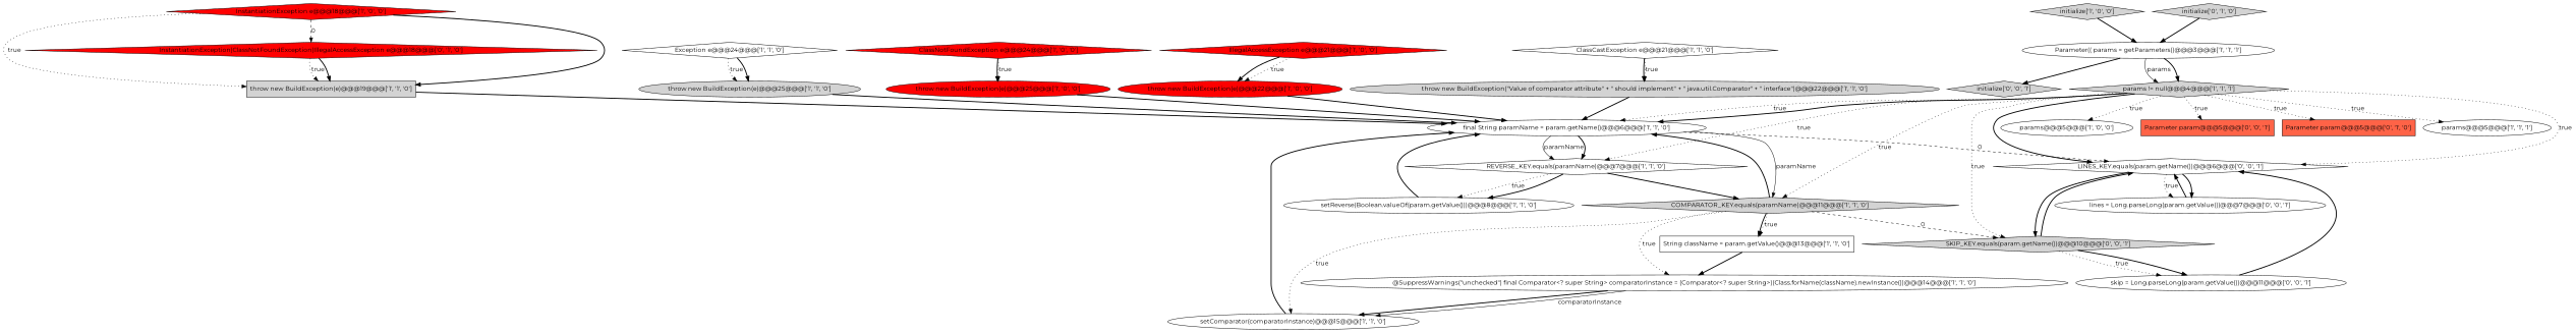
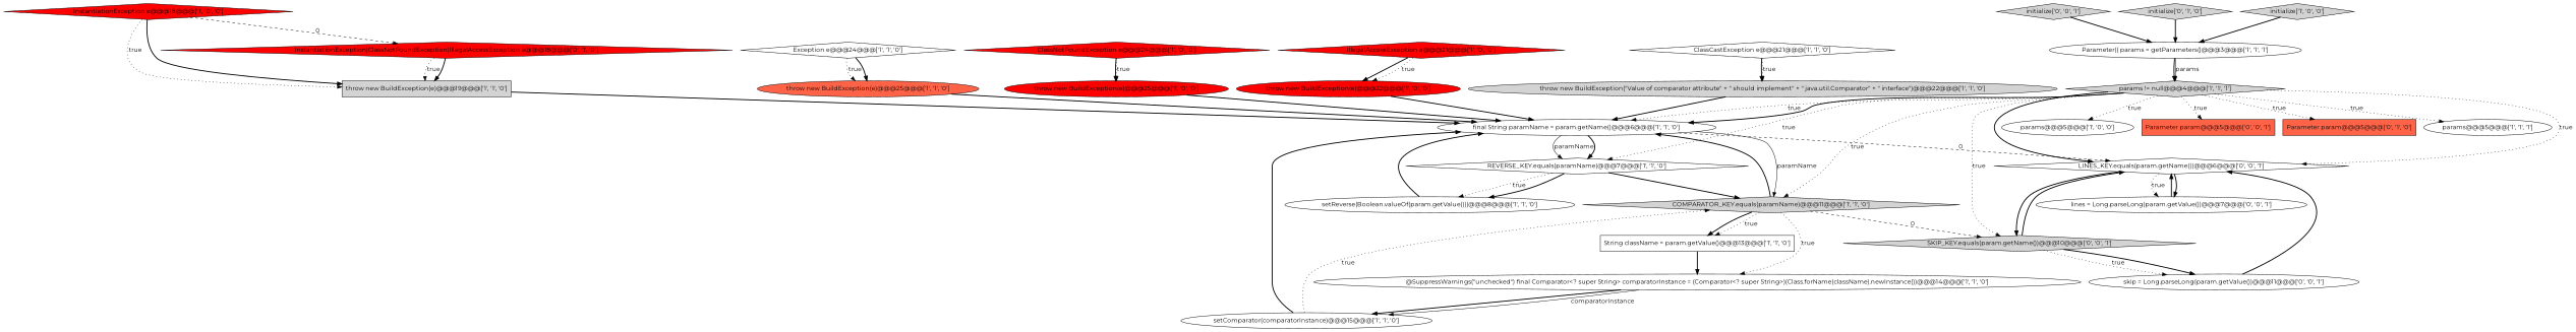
  digraph {
    fontname=Montserrat
    node [fillcolor=white fontname=Montserrat shape=diamond style=filled]
    edge [fontname=Montserrat style=bold]
    n1 [label="Parameter(( params = getParameters()@@@3@@@['1', '1', '1']" shape=ellipse]
    n2 [fillcolor=lightgray label="params != null@@@4@@@['1', '1', '1']"]
    n3 [label="final String paramName = param.getName()@@@6@@@['1', '1', '0']" shape=ellipse]
    n4 [label="LINES_KEY.equals(param.getName())@@@6@@@['0', '0', '1']"]
    n5 [fillcolor=lightgray label="SKIP_KEY.equals(param.getName())@@@10@@@['0', '0', '1']"]
    n6 [label="params@@@5@@@['1', '0', '0']" shape=ellipse]
    n7 [fillcolor=tomato label="Parameter param@@@5@@@['0', '0', '1']" shape=box]
    n8 [label="REVERSE_KEY.equals(paramName)@@@7@@@['1', '1', '0']"]
    n9 [fillcolor=lightgray label="COMPARATOR_KEY.equals(paramName)@@@11@@@['1', '1', '0']"]
    n10 [fillcolor=tomato label="Parameter param@@@5@@@['0', '1', '0']" shape=box]
    n11 [label="params@@@5@@@['1', '1', '1']" shape=ellipse]
    n12 [label="String className = param.getValue()@@@13@@@['1', '1', '0']" shape=box]
    n13 [label="@SuppressWarnings(\"unchecked\") final Comparator<? super String> comparatorInstance = (Comparator<? super String>)(Class.forName(className).newInstance())@@@14@@@['1', '1', '0']" shape=ellipse]
    n14 [label="setComparator(comparatorInstance)@@@15@@@['1', '1', '0']" shape=ellipse]
    n15 [label="ClassCastException e@@@21@@@['1', '1', '0']"]
    n16 [fillcolor=lightgray label="throw new BuildException(\"Value of comparator attribute\" + \" should implement\" + \" java.util.Comparator\" + \" interface\")@@@22@@@['1', '1', '0']" shape=ellipse]
    n17 [fillcolor=red label="InstantiationException|ClassNotFoundException|IllegalAccessException e@@@18@@@['0', '1', '0']"]
    n18 [fillcolor=lightgray label="throw new BuildException(e)@@@19@@@['1', '1', '0']" shape=box]
-   n19 [fillcolor=lightgray label="throw new BuildException(e)@@@25@@@['1', '1', '0']" shape=ellipse]
+   n19 [fillcolor=tomato label="throw new BuildException(e)@@@25@@@['1', '1', '0']" shape=ellipse]
    n20 [label="lines = Long.parseLong(param.getValue())@@@7@@@['0', '0', '1']" shape=ellipse]
    n21 [label="skip = Long.parseLong(param.getValue())@@@11@@@['0', '0', '1']" shape=ellipse]
    n22 [label="setReverse(Boolean.valueOf(param.getValue()))@@@8@@@['1', '1', '0']" shape=ellipse]
    n23 [fillcolor=lightgray label="initialize['0', '0', '1']"]
    n24 [label="Exception e@@@24@@@['1', '1', '0']"]
    n25 [fillcolor=red label="ClassNotFoundException e@@@24@@@['1', '0', '0']"]
    n26 [fillcolor=red label="throw new BuildException(e)@@@25@@@['1', '0', '0']" shape=ellipse]
    n27 [fillcolor=lightgray label="initialize['0', '1', '0']"]
    n28 [fillcolor=red label="IllegalAccessException e@@@21@@@['1', '0', '0']"]
    n29 [fillcolor=red label="throw new BuildException(e)@@@22@@@['1', '0', '0']" shape=ellipse]
    n30 [fillcolor=red label="InstantiationException e@@@18@@@['1', '0', '0']"]
    n31 [fillcolor=lightgray label="initialize['1', '0', '0']"]
    n1 -> n2
    n1 -> n2 [label=params style=solid]
    n2 -> n3 [label=true style=dotted]
    n2 -> n3
    n2 -> n4 [label=true style=dotted]
    n2 -> n4
    n2 -> n5 [label=true style=dotted]
    n2 -> n6 [label=true style=dotted]
    n2 -> n7 [label=true style=dotted]
    n2 -> n8 [label=true style=dotted]
    n2 -> n9 [label=true style=dotted]
    n2 -> n10 [label=true style=dotted]
    n2 -> n11 [label=true style=dotted]
    n3 -> n4 [label=0 style=dashed]
    n3 -> n8 [label=paramName style=solid]
    n3 -> n8
    n3 -> n9 [label=paramName style=solid]
    n4 -> n5
    n4 -> n20
    n4 -> n20 [label=true style=dotted]
    n5 -> n4
    n5 -> n21
    n5 -> n21 [label=true style=dotted]
    n8 -> n9
    n8 -> n22 [label=true style=dotted]
    n8 -> n22
    n9 -> n3
    n9 -> n5 [label=0 style=dashed]
    n9 -> n12
    n9 -> n12 [label=true style=dotted]
    n9 -> n13 [label=true style=dotted]
-   n9 -> n14 [label=true style=dotted]
+   n14 -> n9 [label=true style=dotted]
    n12 -> n13
    n13 -> n14
    n13 -> n14 [label=comparatorInstance style=solid]
    n14 -> n3
    n15 -> n16
    n15 -> n16 [label=true style=dotted]
    n16 -> n3
    n17 -> n18 [label=true style=dotted]
    n17 -> n18
    n18 -> n3
    n19 -> n3
    n20 -> n4
    n21 -> n4
    n22 -> n3
-   n1 -> n23
+   n23 -> n1
    n24 -> n19 [label=true style=dotted]
    n24 -> n19
    n25 -> n26
    n25 -> n26 [label=true style=dotted]
    n26 -> n3
    n27 -> n1
    n28 -> n29
    n28 -> n29 [label=true style=dotted]
    n29 -> n3
    n30 -> n17 [label=0 style=dashed]
    n30 -> n18 [label=true style=dotted]
    n30 -> n18
    n31 -> n1
  }
